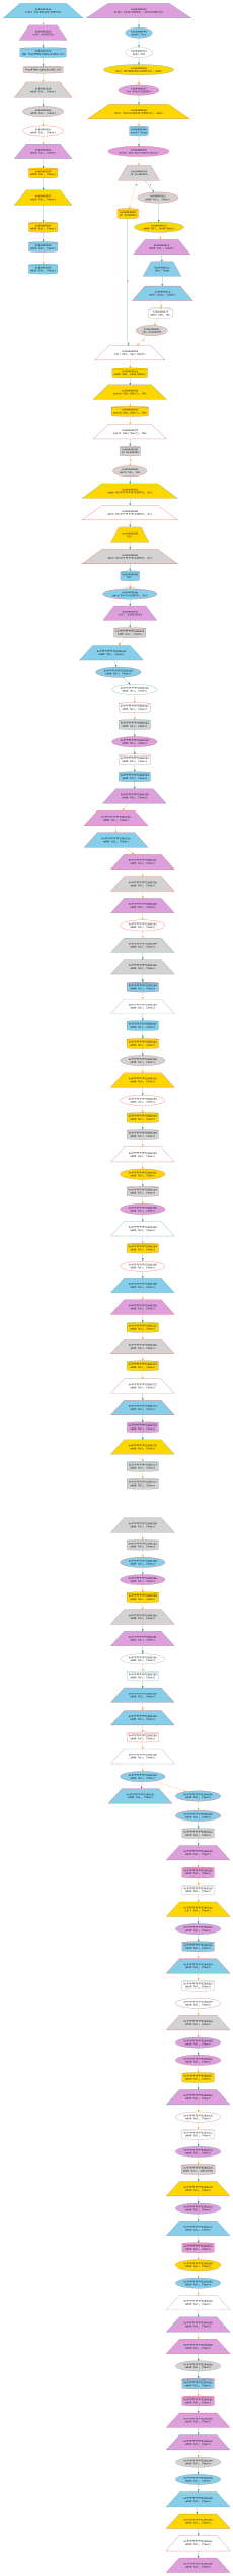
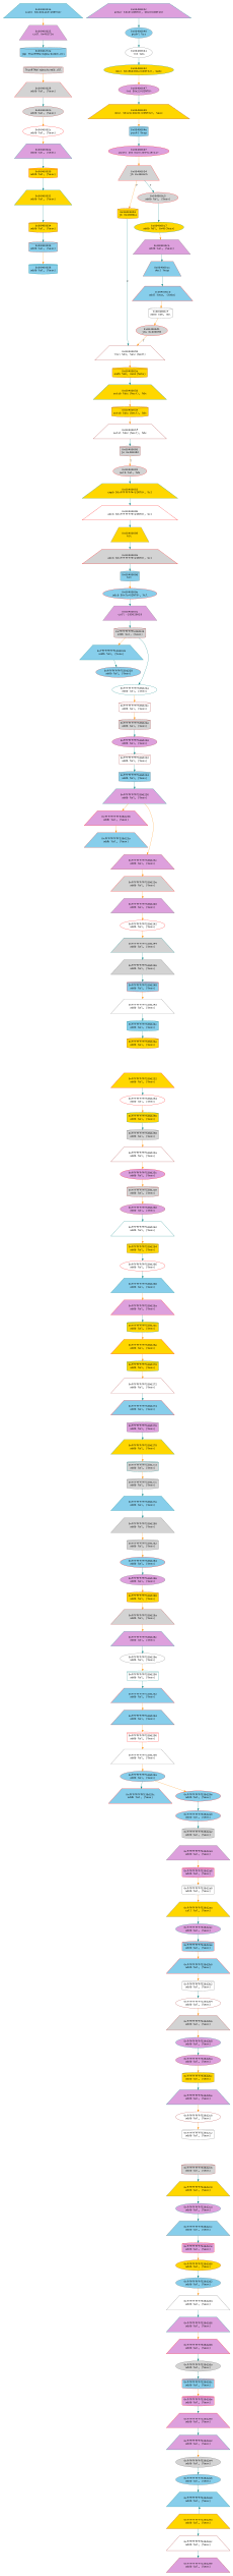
  digraph {
    fontname="Source Code Pro"
    node [color=brown fillcolor=skyblue fontname="Source Code Pro" shape=trapezium style=filled]
    edge [color=teal fontname="Source Code Pro"]
    n1 [color=teal label="0x0040001e\npushl $0x402a18<UINT32>"]
    n2 [color=gray40 fillcolor=plum label="0x00400023\ncall 0x40272e"]
    n3 [color=gray40 label="0x0040272e\njmp ThunRTMain@msvbvm60.dll" shape=cylinder]
    n4 [fillcolor=lightgrey label="ThunRTMain@msvbvm60.dll" shape=cylinder]
    n5 [color=red fillcolor=lightgrey label="0x00400028\naddb %al, (%eax)"]
    n6 [fillcolor=lightgrey label="0x0040002a\naddb %al, (%eax)" shape=ellipse]
    n7 [color=red fillcolor=white label="0x0040002c\naddb %al, (%eax)" shape=ellipse]
    n8 [color=teal fillcolor=plum label="0x0040002e\naddb %al, (%eax)"]
    n9 [color=red fillcolor=gold label="0x00400030\naddb %al, (%eax)" shape=cylinder]
    n10 [color=teal fillcolor=gold label="0x00400032\naddb %al, (%eax)"]
    n11 [fillcolor=gold label="0x00400034\naddb %al, (%eax)" shape=cylinder]
    n12 [label="0x00400036\naddb %al, (%eax)" shape=cylinder]
    n13 [color=teal label="0x00400038\naddb %al, (%eax)" shape=cylinder]
    n14 [color=teal fillcolor=plum label="0x0040003c\nenter $0x0<UINT8>, $0x0<UINT16>"]
    n15 [color=gray40 label="0x00400040\npushl %cs" shape=ellipse]
-   n16 [color=gray40 fillcolor=white label="0x00400041\npopl %ds" shape=ellipse]
+   n16 [color=gray40 fillcolor=white label="0x00400041\nint %ds" shape=ellipse]
    n17 [color=teal fillcolor=gold label="0x00400042\nmovl $0x9b4000e<UINT32>, %edx" shape=ellipse]
    n18 [fillcolor=plum label="0x00400047\nint $0x23<UINT8>" shape=ellipse]
    n19 [fillcolor=gold label="0x00400049\nmovl $0x21cd4c01<UINT32>, %eax"]
    n20 [color=gray40 label="0x0040004e\npushl %esp" shape=cylinder]
    n21 [color=red fillcolor=plum label="0x0040004f\npushl $0x70207369<UINT32>" shape=ellipse]
    n22 [color=red fillcolor=lightgrey label="0x00400054\njb 0x4000c5"]
    n23 [fillcolor=gold label="0x00400056\njb 0x4000ba" shape=cylinder]
    n24 [color=red fillcolor=lightgrey label="0x004000c5\naddb %al, (%eax)" shape=ellipse]
    n25 [fillcolor=white label="0x00400059\ninsl %dx, %es:(%edi)"]
    n26 [color=teal fillcolor=gold label="0x004000c7\naddb %dl, 0x45(%eax)" shape=ellipse]
    n27 [fillcolor=gold label="0x0040005a\nandb %ah, 0x61(%ebx)" shape=cylinder]
    n28 [color=gray40 fillcolor=plum label="0x004000ca\naddb %al, (%eax)"]
    n29 [label="0x004000cc\ndecl %esp"]
    n30 [color=red label="0x004000cd\naddl %eax, (%ebx)"]
    n31 [color=gray40 fillcolor=white label="0x004000cf\naddb %dh, %bl" shape=cylinder]
    n32 [color=red fillcolor=lightgrey label="0x004000d1\njns 0x400059" shape=ellipse]
    n33 [color=teal fillcolor=gold label="0x0040005d\noutsb %ds:(%esi), %dx"]
    n34 [fillcolor=gold label="0x0040005e\noutsb %ds:(%esi), %dx" shape=cylinder]
    n35 [fillcolor=white label="0x0040005f\noutsl %ds:(%esi), %dx"]
    n36 [fillcolor=lightgrey label="0x00400060\nje 0x400082" shape=cylinder]
    n37 [color=red fillcolor=lightgrey label="0x00400082\noutb %al, %dx" shape=ellipse]
    n38 [color=teal fillcolor=gold label="0x00400083\ncmpb $0xfffffff4<UINT8>, %cl"]
    n39 [color=red fillcolor=white label="0x00400086\nadcb $0xfffffff9<UINT8>, %cl"]
    n40 [color=gray40 fillcolor=gold label="0x00400089\nhlt "]
    n41 [color=red fillcolor=lightgrey label="0x0040008a\nadcb $0xfffffff9<UINT8>, %cl"]
    n42 [color=gray40 label="0x0040008d\nhlt " shape=cylinder]
    n43 [color=red label="0x0040008e\nadcb $0x7a<UINT8>, %cl" shape=ellipse]
    n44 [color=gray40 fillcolor=plum label="0x00400091\ncall -185020018"]
    n45 [fillcolor=lightgrey label="0xfffffffff538d224\naddb %al, (%eax)" shape=cylinder]
    n46 [color=teal label="0xfffffffff538d226\naddb %al, (%eax)"]
    n47 [label="0xfffffffff538d228\naddb %al, (%eax)" shape=ellipse]
    n48 [color=teal fillcolor=white label="0xfffffffff538d22a\naddb %al, (%eax)" shape=ellipse]
    n49 [fillcolor=white label="0xfffffffff538d22c\naddb %al, (%eax)" shape=cylinder]
-   n50 [color=teal fillcolor=lightgrey label="0xfffffffff538d22e\naddb %al, (%eax)" shape=cylinder]
+   n50 [fillcolor=lightgrey label="0xfffffffff538d22e\naddb %al, (%eax)" shape=cylinder]
    n51 [fillcolor=plum label="0xfffffffff538d230\naddb %al, (%eax)" shape=ellipse]
    n52 [fillcolor=white label="0xfffffffff538d232\naddb %al, (%eax)" shape=cylinder]
    n53 [color=gray40 label="0xfffffffff538d234\naddb %al, (%eax)" shape=cylinder]
    n54 [color=teal fillcolor=plum label="0xfffffffff538d236\naddb %al, (%eax)"]
    n55 [color=red fillcolor=plum label="0xfffffffff538d238\naddb %al, (%eax)"]
    n56 [label="0xfffffffff538d23a\naddb %al, (%eax)"]
    n57 [fillcolor=plum label="0xfffffffff538d23c\naddb %al, (%eax)"]
    n58 [color=red fillcolor=lightgrey label="0xfffffffff538d23e\naddb %al, (%eax)"]
    n59 [color=gray40 fillcolor=plum label="0xfffffffff538d240\naddb %al, (%eax)"]
    n60 [color=red fillcolor=white label="0xfffffffff538d242\naddb %al, (%eax)" shape=ellipse]
    n61 [color=teal fillcolor=lightgrey label="0xfffffffff538d244\naddb %al, (%eax)"]
    n62 [color=gray40 fillcolor=lightgrey label="0xfffffffff538d246\naddb %al, (%eax)"]
    n63 [color=red label="0xfffffffff538d248\naddb %al, (%eax)" shape=cylinder]
    n64 [color=gray40 fillcolor=white label="0xfffffffff538d24a\naddb %al, (%eax)"]
    n65 [color=teal label="0xfffffffff538d24c\naddb %al, (%eax)" shape=cylinder]
    n66 [fillcolor=gold label="0xfffffffff538d24e\naddb %al, (%eax)" shape=cylinder]
-   n67 [fillcolor=lightgrey label="0xfffffffff538d250\naddb %al, (%eax)" shape=ellipse]
    n68 [color=red fillcolor=gold label="0xfffffffff538d252\naddb %al, (%eax)"]
    n69 [color=red fillcolor=white label="0xfffffffff538d254\naddb %al, (%eax)" shape=ellipse]
    n70 [color=teal fillcolor=gold label="0xfffffffff538d256\naddb %al, (%eax)" shape=cylinder]
    n71 [color=gray40 fillcolor=lightgrey label="0xfffffffff538d258\naddb %al, (%eax)" shape=cylinder]
    n72 [fillcolor=white label="0xfffffffff538d25a\naddb %al, (%eax)"]
-   n73 [color=red fillcolor=gold label="0xfffffffff538d25c\naddb %al, (%eax)" shape=ellipse]
+   n73 [color=red fillcolor=plum label="0xfffffffff538d25c\naddb %al, (%eax)" shape=ellipse]
    n74 [fillcolor=lightgrey label="0xfffffffff538d25e\naddb %al, (%eax)" shape=cylinder]
    n75 [fillcolor=plum label="0xfffffffff538d260\naddb %al, (%eax)" shape=ellipse]
    n76 [color=teal fillcolor=white label="0xfffffffff538d262\naddb %al, (%eax)"]
    n77 [color=gray40 fillcolor=gold label="0xfffffffff538d264\naddb %al, (%eax)" shape=cylinder]
    n78 [color=red fillcolor=white label="0xfffffffff538d266\naddb %al, (%eax)" shape=ellipse]
    n79 [color=teal label="0xfffffffff538d268\naddb %al, (%eax)"]
    n80 [color=red fillcolor=plum label="0xfffffffff538d26a\naddb %al, (%eax)"]
    n81 [color=teal fillcolor=gold label="0xfffffffff538d26c\naddb %al, (%eax)" shape=cylinder]
-   n82 [color=red fillcolor=lightgrey label="0xfffffffff538d26e\naddb %al, (%eax)"]
+   n82 [color=red fillcolor=gold label="0xfffffffff538d26e\naddb %al, (%eax)"]
    n83 [color=teal fillcolor=gold label="0xfffffffff538d270\naddb %al, (%eax)" shape=cylinder]
    n84 [fillcolor=white label="0xfffffffff538d272\naddb %al, (%eax)"]
    n85 [color=red label="0xfffffffff538d274\naddb %al, (%eax)"]
    n86 [color=gray40 fillcolor=plum label="0xfffffffff538d276\naddb %al, (%eax)" shape=cylinder]
    n87 [color=teal fillcolor=gold label="0xfffffffff538d278\naddb %al, (%eax)"]
    n88 [color=teal fillcolor=lightgrey label="0xfffffffff538d27a\naddb %al, (%eax)" shape=cylinder]
    n89 [color=gray40 fillcolor=lightgrey label="0xfffffffff538d27c\naddb %al, (%eax)" shape=cylinder]
+   n90 [color=teal label="0xfffffffff538d27e\naddb %al, (%eax)"]
    n91 [color=gray40 fillcolor=lightgrey label="0xfffffffff538d280\naddb %al, (%eax)"]
    n92 [color=gray40 fillcolor=lightgrey label="0xfffffffff538d282\naddb %al, (%eax)" shape=cylinder]
    n93 [color=red label="0xfffffffff538d284\naddb %al, (%eax)" shape=ellipse]
    n94 [color=gray40 fillcolor=plum label="0xfffffffff538d286\naddb %al, (%eax)" shape=ellipse]
    n95 [fillcolor=gold label="0xfffffffff538d288\naddb %al, (%eax)" shape=cylinder]
    n96 [fillcolor=lightgrey label="0xfffffffff538d28a\naddb %al, (%eax)"]
    n97 [color=teal fillcolor=plum label="0xfffffffff538d28c\naddb %al, (%eax)"]
    n98 [color=gray40 fillcolor=white label="0xfffffffff538d28e\naddb %al, (%eax)" shape=ellipse]
    n99 [color=teal fillcolor=white label="0xfffffffff538d290\naddb %al, (%eax)" shape=cylinder]
    n100 [color=red label="0xfffffffff538d292\naddb %al, (%eax)"]
    n101 [label="0xfffffffff538d294\naddb %al, (%eax)"]
    n102 [color=red fillcolor=white label="0xfffffffff538d296\naddb %al, (%eax)" shape=cylinder]
    n103 [color=gray40 fillcolor=white label="0xfffffffff538d298\naddb %al, (%eax)"]
    n104 [label="0xfffffffff538d29a\naddb %al, (%eax)" shape=ellipse]
    n105 [color=red label="0xfffffffff538d29c\naddb %al, (%eax)"]
    n106 [color=red label="0xfffffffff538d29e\naddb %al, (%eax)" shape=ellipse]
    n107 [color=red label="0xfffffffff538d2a0\naddb %al, (%eax)" shape=ellipse]
    n108 [color=gray40 fillcolor=lightgrey label="0xfffffffff538d2a2\naddb %al, (%eax)" shape=cylinder]
    n109 [color=gray40 fillcolor=plum label="0xfffffffff538d2a4\naddb %al, (%eax)"]
    n110 [color=red fillcolor=plum label="0xfffffffff538d2a6\naddb %al, (%eax)" shape=cylinder]
    n111 [color=gray40 fillcolor=white label="0xfffffffff538d2a8\naddb %al, (%eax)" shape=cylinder]
    n112 [color=gray40 fillcolor=gold label="0xfffffffff538d2aa\ncall %al, (%eax)"]
    n113 [color=teal fillcolor=plum label="0xfffffffff538d2ac\naddb %al, (%eax)" shape=ellipse]
    n114 [color=red label="0xfffffffff538d2ae\naddb %al, (%eax)" shape=cylinder]
    n115 [color=red label="0xfffffffff538d2b0\naddb %al, (%eax)"]
    n116 [color=gray40 fillcolor=white label="0xfffffffff538d2b2\naddb %al, (%eax)" shape=cylinder]
    n117 [fillcolor=white label="0xfffffffff538d2b4\naddb %al, (%eax)" shape=ellipse]
    n118 [fillcolor=lightgrey label="0xfffffffff538d2b6\naddb %al, (%eax)"]
    n119 [color=teal fillcolor=plum label="0xfffffffff538d2b8\naddb %al, (%eax)" shape=ellipse]
    n120 [fillcolor=plum label="0xfffffffff538d2ba\naddb %al, (%eax)" shape=ellipse]
    n121 [color=gray40 fillcolor=gold label="0xfffffffff538d2bc\naddb %al, (%eax)" shape=cylinder]
    n122 [color=teal fillcolor=plum label="0xfffffffff538d2be\naddb %al, (%eax)"]
    n123 [fillcolor=white label="0xfffffffff538d2c0\naddb %al, (%eax)" shape=ellipse]
    n124 [color=gray40 fillcolor=white label="0xfffffffff538d2c2\naddb %al, (%eax)" shape=cylinder]
-   n125 [color=teal fillcolor=plum label="0xfffffffff538d2c4\naddb %al, (%eax)" shape=ellipse]
-   n126 [fillcolor=lightgrey label="0xfffffffff538d2c6\naddb %al, (%msvbvm)" shape=cylinder]
+   n126 [fillcolor=lightgrey label="0xfffffffff538d2c6\naddb %al, (%eax)" shape=cylinder]
    n127 [color=gray40 fillcolor=gold label="0xfffffffff538d2c8\naddb %al, (%eax)"]
    n128 [color=teal fillcolor=plum label="0xfffffffff538d2ca\naddb %al, (%eax)" shape=ellipse]
    n129 [color=gray40 label="0xfffffffff538d2cc\naddb %al, (%eax)"]
    n130 [color=red fillcolor=plum label="0xfffffffff538d2ce\naddb %al, (%eax)" shape=cylinder]
    n131 [fillcolor=gold label="0xfffffffff538d2d0\naddb %al, (%eax)" shape=ellipse]
    n132 [color=gray40 label="0xfffffffff538d2d2\naddb %al, (%eax)" shape=ellipse]
    n133 [color=gray40 fillcolor=white label="0xfffffffff538d2d4\naddb %al, (%eax)"]
    n134 [color=teal fillcolor=plum label="0xfffffffff538d2d6\naddb %al, (%eax)"]
    n135 [color=red fillcolor=plum label="0xfffffffff538d2d8\naddb %al, (%eax)"]
    n136 [color=gray40 fillcolor=lightgrey label="0xfffffffff538d2da\naddb %al, (%eax)" shape=ellipse]
    n137 [color=red label="0xfffffffff538d2dc\naddb %al, (%eax)" shape=cylinder]
    n138 [color=red fillcolor=plum label="0xfffffffff538d2de\naddb %al, (%eax)" shape=cylinder]
    n139 [color=red fillcolor=plum label="0xfffffffff538d2e0\naddb %al, (%eax)"]
    n140 [color=teal fillcolor=plum label="0xfffffffff538d2e2\naddb %al, (%eax)"]
    n141 [color=gray40 fillcolor=lightgrey label="0xfffffffff538d2e4\naddb %al, (%eax)" shape=ellipse]
    n142 [color=gray40 label="0xfffffffff538d2e6\naddb %al, (%eax)" shape=ellipse]
    n143 [color=teal label="0xfffffffff538d2e8\naddb %al, (%eax)"]
    n144 [fillcolor=gold label="0xfffffffff538d2ea\naddb %al, (%eax)"]
    n145 [fillcolor=white label="0xfffffffff538d2ec\naddb %al, (%eax)"]
    n146 [fillcolor=plum label="0xfffffffff538d2ee\naddb %al, (%eax)"]
    n1 -> n2 [color=darkorange]
    n2 -> n3
-   n3 -> n4
    n4 -> n5 [color=darkorange]
    n5 -> n6
    n6 -> n7 [color=darkorange]
    n7 -> n8 [color=darkorange]
    n8 -> n9
    n9 -> n10
    n10 -> n11
    n11 -> n12
    n12 -> n13 [color=darkorange]
    n14 -> n15
    n15 -> n16
    n16 -> n17
    n17 -> n18 [color=darkorange]
    n18 -> n19
    n19 -> n20 [color=darkorange]
    n20 -> n21
    n21 -> n22 [color=darkorange]
    n22 -> n23 [color=darkorange label=F]
    n22 -> n24 [label=T]
    n23 -> n25 [label=F]
    n24 -> n26
    n25 -> n27 [color=darkorange]
    n26 -> n28 [color=darkorange]
    n27 -> n33
    n28 -> n29
    n29 -> n30
    n30 -> n31 [color=darkorange]
    n31 -> n32 [color=darkorange]
    n32 -> n25 [color=darkorange label=T]
    n33 -> n34 [color=darkorange]
    n34 -> n35 [color=darkorange]
    n35 -> n36
    n36 -> n37 [color=darkorange label=T]
    n37 -> n38
    n38 -> n39
    n39 -> n40
    n40 -> n41
    n41 -> n42
    n42 -> n43 [color=darkorange]
    n43 -> n44
    n44 -> n45
    n45 -> n46 [color=darkorange]
    n46 -> n47
-   n47 -> n48
+   n45 -> n48
    n48 -> n49 [color=darkorange]
    n49 -> n50 [color=darkorange]
    n50 -> n51
    n51 -> n52
    n52 -> n53
    n53 -> n54
    n54 -> n55 [color=darkorange]
    n55 -> n56 [color=darkorange]
-   n56 -> n57 [color=darkorange]
+   n54 -> n57 [color=darkorange]
    n57 -> n58 [color=darkorange]
    n58 -> n59 [color=darkorange]
    n59 -> n60 [color=darkorange]
    n60 -> n61 [color=darkorange]
    n61 -> n62
    n62 -> n63
    n63 -> n64 [color=darkorange]
    n64 -> n65
    n65 -> n66
-   n66 -> n67
-   n67 -> n68 [color=darkorange]
    n68 -> n69
    n69 -> n70 [color=darkorange]
    n70 -> n71
    n71 -> n72 [color=darkorange]
    n72 -> n73 [color=darkorange]
-   n73 -> n74
+   n73 -> n74 [color=darkorange]
    n74 -> n75 [color=darkorange]
    n75 -> n76
    n76 -> n77 [color=darkorange]
    n77 -> n78
    n78 -> n79
    n79 -> n80 [color=darkorange]
    n80 -> n81
    n81 -> n82 [color=darkorange]
    n82 -> n83 [color=darkorange]
    n83 -> n84 [color=darkorange]
    n84 -> n85
-   n85 -> n86
    n86 -> n87
    n87 -> n88 [color=darkorange]
    n88 -> n89 [color=darkorange]
+   n89 -> n90
+   n90 -> n91
    n91 -> n92 [color=darkorange]
    n92 -> n93 [color=darkorange]
    n93 -> n94
    n94 -> n95 [color=darkorange]
    n95 -> n96 [color=darkorange]
-   n96 -> n97
+   n96 -> n97 [color=darkorange]
    n97 -> n98
    n98 -> n99 [color=darkorange]
    n99 -> n100
    n100 -> n101 [color=darkorange]
    n101 -> n102 [color=darkorange]
    n102 -> n103 [color=darkorange]
    n103 -> n104 [color=darkorange]
    n104 -> n105
    n104 -> n106 [color=darkorange]
-   n106 -> n107 [color=darkorange]
+   n106 -> n107
    n107 -> n108
-   n108 -> n109
    n109 -> n110 [color=darkorange]
    n110 -> n111 [color=darkorange]
    n111 -> n112 [color=darkorange]
    n112 -> n113
    n113 -> n114
    n114 -> n115 [color=darkorange]
    n115 -> n116 [color=darkorange]
+   n116 -> n117
    n117 -> n118 [color=darkorange]
    n118 -> n119 [color=darkorange]
    n119 -> n120
    n120 -> n121 [color=darkorange]
    n121 -> n122
    n122 -> n123 [color=darkorange]
    n123 -> n124 [color=darkorange]
-   n124 -> n125
-   n125 -> n126 [color=darkorange]
    n126 -> n127
    n127 -> n128
    n128 -> n129
    n129 -> n130
    n130 -> n131 [color=darkorange]
-   n131 -> n132 [color=darkorange]
+   n131 -> n132
    n132 -> n133 [color=darkorange]
    n133 -> n134
    n134 -> n135 [color=darkorange]
    n135 -> n136
    n136 -> n137
    n137 -> n138 [color=darkorange]
    n138 -> n139
    n139 -> n140
    n140 -> n141 [color=darkorange]
    n141 -> n142
    n142 -> n143
-   n143 -> n144
+   n144 -> n143
    n144 -> n145
    n145 -> n146
  }
